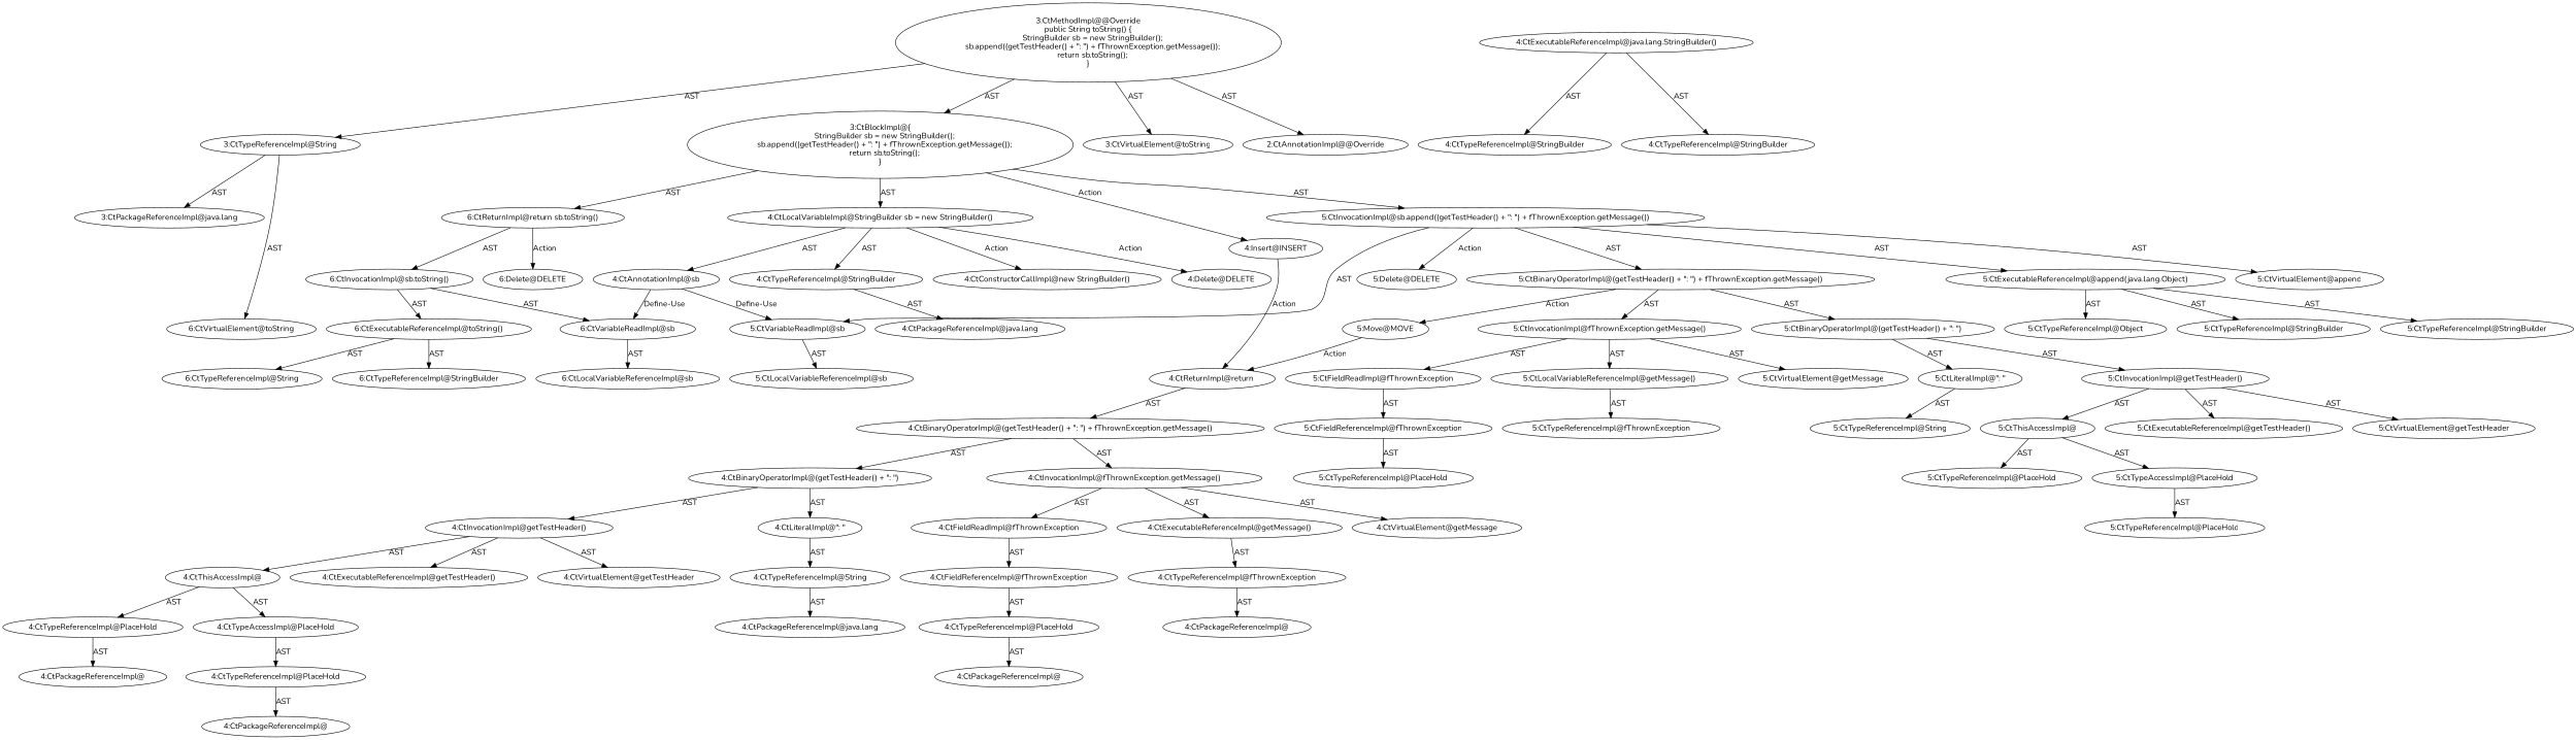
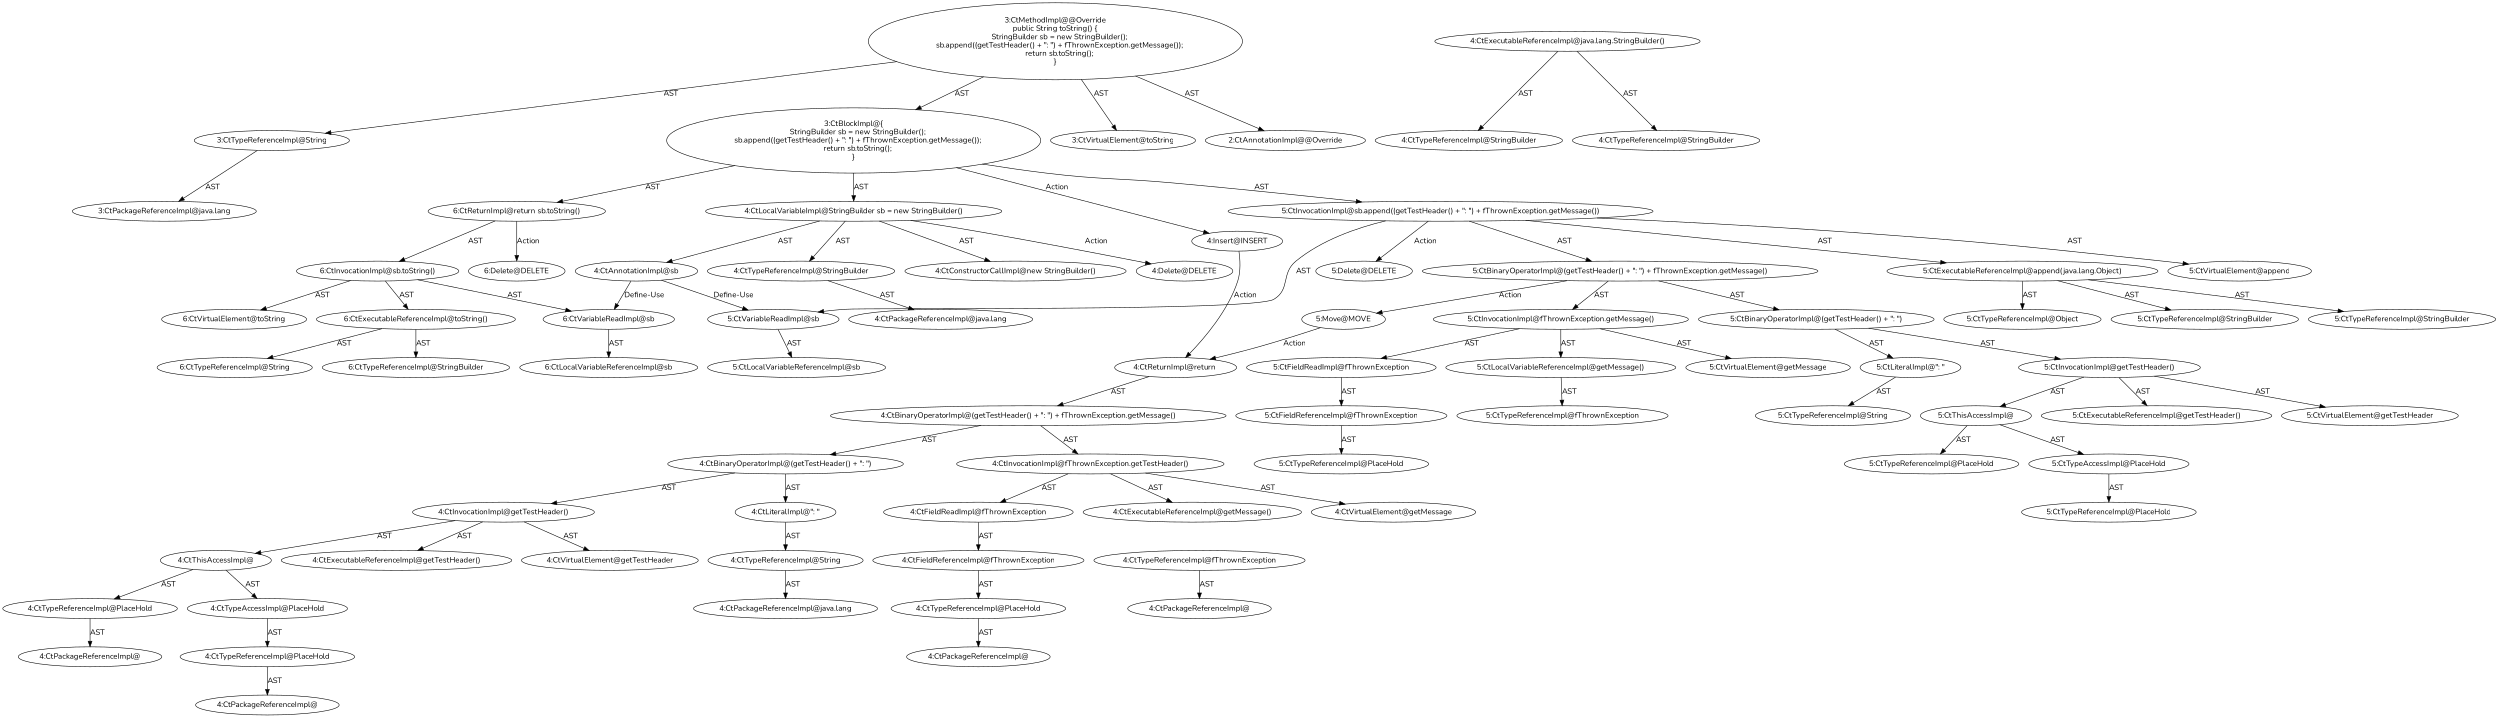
  digraph {
    fontname=Nunito
    node [fontname=Nunito shape=ellipse]
    edge [fontname=Nunito]
    n1 [label="3:CtTypeReferenceImpl@String"]
    n2 [label="3:CtPackageReferenceImpl@java.lang"]
    n3 [label="3:CtVirtualElement@toString"]
    n4 [label="4:CtTypeReferenceImpl@StringBuilder"]
    n5 [label="4:CtPackageReferenceImpl@java.lang"]
    n6 [label="4:CtExecutableReferenceImpl@java.lang.StringBuilder()"]
    n7 [label="4:CtTypeReferenceImpl@StringBuilder"]
    n8 [label="4:CtTypeReferenceImpl@StringBuilder"]
    n9 [label="4:CtConstructorCallImpl@new StringBuilder()"]
    n10 [label="4:CtAnnotationImpl@sb"]
    n11 [label="5:CtVariableReadImpl@sb"]
    n12 [label="6:CtVariableReadImpl@sb"]
    n13 [label="5:CtLocalVariableReferenceImpl@sb"]
    n14 [label="6:CtLocalVariableReferenceImpl@sb"]
    n15 [label="4:CtLocalVariableImpl@StringBuilder sb = new StringBuilder()"]
    n16 [label="4:Delete@DELETE"]
    n17 [label="5:CtExecutableReferenceImpl@append(java.lang.Object)"]
    n18 [label="5:CtTypeReferenceImpl@StringBuilder"]
    n19 [label="5:CtTypeReferenceImpl@StringBuilder"]
    n20 [label="5:CtTypeReferenceImpl@Object"]
    n21 [label="5:CtVirtualElement@append"]
    n22 [label="5:CtExecutableReferenceImpl@getTestHeader()"]
    n23 [label="5:CtVirtualElement@getTestHeader"]
    n24 [label="5:CtTypeAccessImpl@PlaceHold"]
    n25 [label="5:CtTypeReferenceImpl@PlaceHold"]
    n26 [label="5:CtThisAccessImpl@"]
    n27 [label="5:CtTypeReferenceImpl@PlaceHold"]
    n28 [label="5:CtInvocationImpl@getTestHeader()"]
    n29 [label="5:CtLiteralImpl@\": \""]
    n30 [label="5:CtTypeReferenceImpl@String"]
    n31 [label="5:CtBinaryOperatorImpl@(getTestHeader() + \": \")"]
    n32 [label="5:CtLocalVariableReferenceImpl@getMessage()"]
    n33 [label="5:CtTypeReferenceImpl@fThrownException"]
    n34 [label="5:CtVirtualElement@getMessage"]
    n35 [label="5:CtFieldReferenceImpl@fThrownException"]
    n36 [label="5:CtTypeReferenceImpl@PlaceHold"]
    n37 [label="5:CtFieldReadImpl@fThrownException"]
    n38 [label="5:CtInvocationImpl@fThrownException.getMessage()"]
    n39 [label="5:CtBinaryOperatorImpl@(getTestHeader() + \": \") + fThrownException.getMessage()"]
    n40 [label="5:Move@MOVE"]
    n41 [label="4:CtReturnImpl@return "]
    n42 [label="5:CtInvocationImpl@sb.append((getTestHeader() + \": \") + fThrownException.getMessage())"]
    n43 [label="5:Delete@DELETE"]
    n44 [label="6:CtExecutableReferenceImpl@toString()"]
    n45 [label="6:CtTypeReferenceImpl@StringBuilder"]
    n46 [label="6:CtTypeReferenceImpl@String"]
    n47 [label="6:CtVirtualElement@toString"]
    n48 [label="6:CtInvocationImpl@sb.toString()"]
    n49 [label="6:CtReturnImpl@return sb.toString()"]
    n50 [label="6:Delete@DELETE"]
    n51 [label="3:CtBlockImpl@\{\n    StringBuilder sb = new StringBuilder();\n    sb.append((getTestHeader() + \": \") + fThrownException.getMessage());\n    return sb.toString();\n\}"]
    n52 [label="4:Insert@INSERT"]
    n53 [label="3:CtMethodImpl@@Override\npublic String toString() \{\n    StringBuilder sb = new StringBuilder();\n    sb.append((getTestHeader() + \": \") + fThrownException.getMessage());\n    return sb.toString();\n\}"]
    n54 [label="2:CtAnnotationImpl@@Override"]
    n55 [label="4:CtBinaryOperatorImpl@(getTestHeader() + \": \") + fThrownException.getMessage()"]
    n56 [label="4:CtPackageReferenceImpl@"]
    n57 [label="4:CtTypeReferenceImpl@PlaceHold"]
    n58 [label="4:CtPackageReferenceImpl@"]
    n59 [label="4:CtTypeReferenceImpl@PlaceHold"]
    n60 [label="4:CtTypeAccessImpl@PlaceHold"]
    n61 [label="4:CtThisAccessImpl@"]
    n62 [label="4:CtExecutableReferenceImpl@getTestHeader()"]
    n63 [label="4:CtInvocationImpl@getTestHeader()"]
    n64 [label="4:CtVirtualElement@getTestHeader"]
    n65 [label="4:CtPackageReferenceImpl@java.lang"]
    n66 [label="4:CtTypeReferenceImpl@String"]
    n67 [label="4:CtLiteralImpl@\": \""]
    n68 [label="4:CtBinaryOperatorImpl@(getTestHeader() + \": \")"]
    n69 [label="4:CtPackageReferenceImpl@"]
    n70 [label="4:CtTypeReferenceImpl@PlaceHold"]
    n71 [label="4:CtFieldReferenceImpl@fThrownException"]
    n72 [label="4:CtFieldReadImpl@fThrownException"]
    n73 [label="4:CtPackageReferenceImpl@"]
    n74 [label="4:CtTypeReferenceImpl@fThrownException"]
    n75 [label="4:CtExecutableReferenceImpl@getMessage()"]
-   n76 [label="4:CtInvocationImpl@fThrownException.getMessage()"]
+   n76 [label="4:CtInvocationImpl@fThrownException.getTestHeader()"]
    n77 [label="4:CtVirtualElement@getMessage"]
    n1 -> n2 [label=AST]
    n4 -> n5 [label=AST]
    n6 -> n7 [label=AST]
    n6 -> n8 [label=AST]
    n10 -> n11 [label="Define-Use"]
    n10 -> n12 [label="Define-Use"]
    n11 -> n13 [label=AST]
    n12 -> n14 [label=AST]
    n15 -> n4 [label=AST]
-   n15 -> n9 [label=Action]
+   n15 -> n9 [label=AST]
    n15 -> n10 [label=AST]
    n15 -> n16 [label=Action]
    n17 -> n18 [label=AST]
    n17 -> n19 [label=AST]
    n17 -> n20 [label=AST]
    n24 -> n25 [label=AST]
    n26 -> n24 [label=AST]
    n26 -> n27 [label=AST]
    n28 -> n22 [label=AST]
    n28 -> n23 [label=AST]
    n28 -> n26 [label=AST]
    n29 -> n30 [label=AST]
    n31 -> n28 [label=AST]
    n31 -> n29 [label=AST]
    n32 -> n33 [label=AST]
    n35 -> n36 [label=AST]
    n37 -> n35 [label=AST]
    n38 -> n32 [label=AST]
    n38 -> n34 [label=AST]
    n38 -> n37 [label=AST]
    n39 -> n31 [label=AST]
    n39 -> n38 [label=AST]
    n39 -> n40 [label=Action]
    n40 -> n41 [label=Action]
    n41 -> n55 [label=AST]
    n42 -> n11 [label=AST]
    n42 -> n17 [label=AST]
    n42 -> n21 [label=AST]
    n42 -> n39 [label=AST]
    n42 -> n43 [label=Action]
    n44 -> n45 [label=AST]
    n44 -> n46 [label=AST]
    n48 -> n12 [label=AST]
    n48 -> n44 [label=AST]
-   n1 -> n47 [label=AST]
+   n48 -> n47 [label=AST]
    n49 -> n48 [label=AST]
    n49 -> n50 [label=Action]
    n51 -> n15 [label=AST]
    n51 -> n42 [label=AST]
    n51 -> n49 [label=AST]
    n51 -> n52 [label=Action]
    n52 -> n41 [label=Action]
    n53 -> n1 [label=AST]
    n53 -> n3 [label=AST]
    n53 -> n51 [label=AST]
    n53 -> n54 [label=AST]
    n55 -> n68 [label=AST]
    n55 -> n76 [label=AST]
    n57 -> n56 [label=AST]
    n59 -> n58 [label=AST]
    n60 -> n59 [label=AST]
    n61 -> n57 [label=AST]
    n61 -> n60 [label=AST]
    n63 -> n61 [label=AST]
    n63 -> n62 [label=AST]
    n63 -> n64 [label=AST]
    n66 -> n65 [label=AST]
    n67 -> n66 [label=AST]
    n68 -> n63 [label=AST]
    n68 -> n67 [label=AST]
    n70 -> n69 [label=AST]
    n71 -> n70 [label=AST]
    n72 -> n71 [label=AST]
    n74 -> n73 [label=AST]
-   n75 -> n74 [label=AST]
    n76 -> n72 [label=AST]
    n76 -> n75 [label=AST]
    n76 -> n77 [label=AST]
  }
